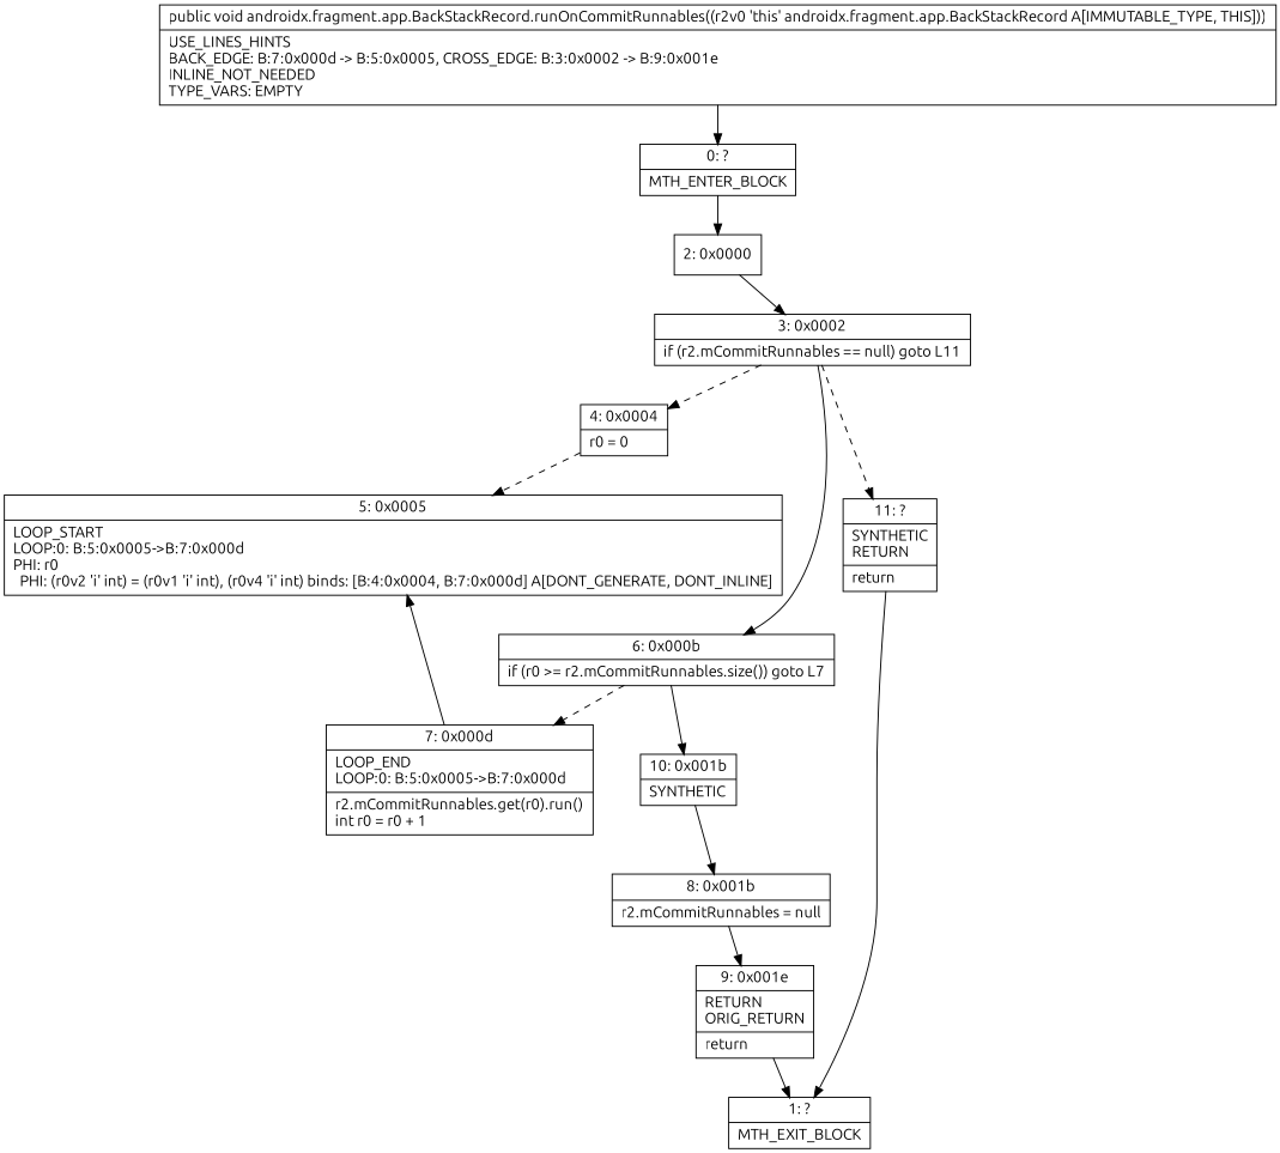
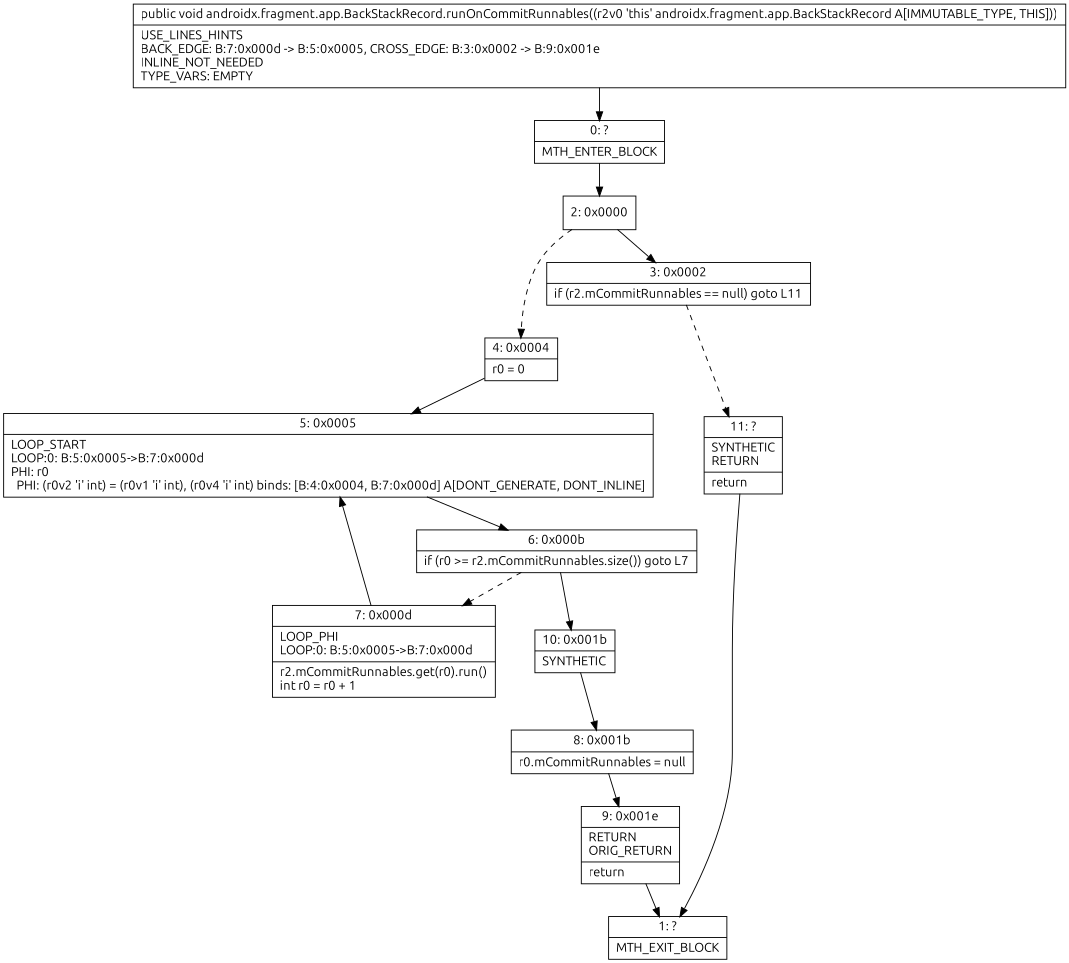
  digraph {
    fontname=Ubuntu
    node [fontname=Ubuntu shape=record]
    edge [fontname=Ubuntu]
    n1 [label="{0\:\ ?|MTH_ENTER_BLOCK\l}"]
    n2 [label="{2\:\ 0x0000}"]
    n3 [label="{3\:\ 0x0002|if (r2.mCommitRunnables == null) goto L11\l}"]
    n4 [label="{4\:\ 0x0004|r0 = 0\l}"]
    n5 [label="{11\:\ ?|SYNTHETIC\lRETURN\l|return\l}"]
    n6 [label="{5\:\ 0x0005|LOOP_START\lLOOP:0: B:5:0x0005\-\>B:7:0x000d\lPHI: r0 \l  PHI: (r0v2 'i' int) = (r0v1 'i' int), (r0v4 'i' int) binds: [B:4:0x0004, B:7:0x000d] A[DONT_GENERATE, DONT_INLINE]\l}"]
    n7 [label="{1\:\ ?|MTH_EXIT_BLOCK\l}"]
    n8 [label="{6\:\ 0x000b|if (r0 \>= r2.mCommitRunnables.size()) goto L7\l}"]
-   n9 [label="{7\:\ 0x000d|LOOP_END\lLOOP:0: B:5:0x0005\-\>B:7:0x000d\l|r2.mCommitRunnables.get(r0).run()\lint r0 = r0 + 1\l}"]
+   n9 [label="{7\:\ 0x000d|LOOP_PHI\lLOOP:0: B:5:0x0005\-\>B:7:0x000d\l|r2.mCommitRunnables.get(r0).run()\lint r0 = r0 + 1\l}"]
    n10 [label="{10\:\ 0x001b|SYNTHETIC\l}"]
-   n11 [label="{8\:\ 0x001b|r2.mCommitRunnables = null\l}"]
+   n11 [label="{8\:\ 0x001b|r0.mCommitRunnables = null\l}"]
    n12 [label="{9\:\ 0x001e|RETURN\lORIG_RETURN\l|return\l}"]
    n13 [label="{public void androidx.fragment.app.BackStackRecord.runOnCommitRunnables((r2v0 'this' androidx.fragment.app.BackStackRecord A[IMMUTABLE_TYPE, THIS]))  | USE_LINES_HINTS\lBACK_EDGE: B:7:0x000d \-\> B:5:0x0005, CROSS_EDGE: B:3:0x0002 \-\> B:9:0x001e\lINLINE_NOT_NEEDED\lTYPE_VARS: EMPTY\l}"]
    n1 -> n2
    n2 -> n3
-   n3 -> n4 [style=dashed]
+   n2 -> n4 [style=dashed]
    n3 -> n5 [style=dashed]
-   n4 -> n6 [style=dashed]
+   n4 -> n6
    n5 -> n7
-   n3 -> n8
+   n6 -> n8
    n8 -> n9 [style=dashed]
    n8 -> n10
    n9 -> n6
    n10 -> n11
    n11 -> n12
    n12 -> n7
    n13 -> n1
  }
